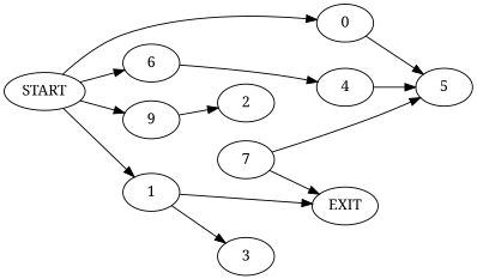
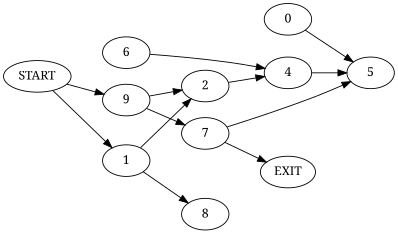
  digraph {
    fontname="Noto Serif"
    rankdir=LR
    node [fontname="Noto Serif"]
    edge [fontname="Noto Serif"]
    n1 [label=START]
    1
    6
    n4 [label=0]
    9
    2
-   3
+   3 [label=8]
    4
    5
    7
    n11 [label=EXIT]
    n1 -> 1
-   n1 -> 6
-   n1 -> n4
    n1 -> 9
-   1 -> n11
+   1 -> 2
    1 -> 3
    6 -> 4
    n4 -> 5
    9 -> 2
+   9 -> 7
+   2 -> 4
    4 -> 5
    7 -> 5
    7 -> n11
  }
